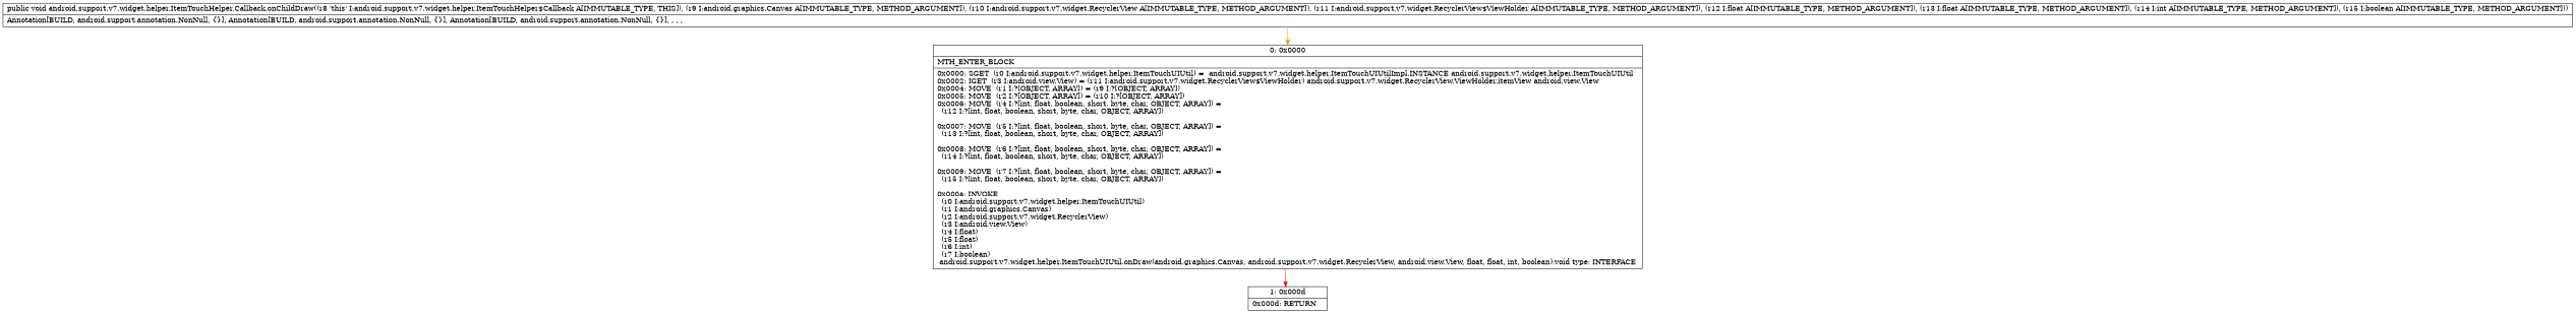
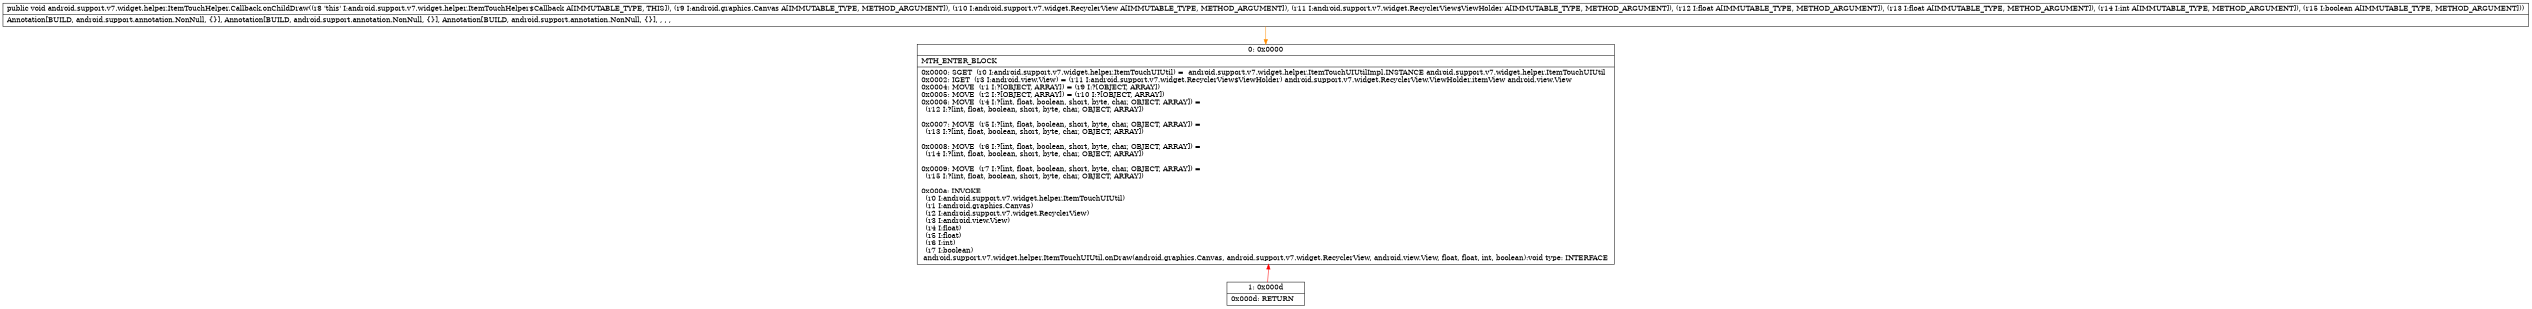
  digraph {
    node [shape=record]
    n1 [label="{0\:\ 0x0000|MTH_ENTER_BLOCK\l|0x0000: SGET  (r0 I:android.support.v7.widget.helper.ItemTouchUIUtil) =  android.support.v7.widget.helper.ItemTouchUIUtilImpl.INSTANCE android.support.v7.widget.helper.ItemTouchUIUtil \l0x0002: IGET  (r3 I:android.view.View) = (r11 I:android.support.v7.widget.RecyclerView$ViewHolder) android.support.v7.widget.RecyclerView.ViewHolder.itemView android.view.View \l0x0004: MOVE  (r1 I:?[OBJECT, ARRAY]) = (r9 I:?[OBJECT, ARRAY]) \l0x0005: MOVE  (r2 I:?[OBJECT, ARRAY]) = (r10 I:?[OBJECT, ARRAY]) \l0x0006: MOVE  (r4 I:?[int, float, boolean, short, byte, char, OBJECT, ARRAY]) = \l  (r12 I:?[int, float, boolean, short, byte, char, OBJECT, ARRAY])\l \l0x0007: MOVE  (r5 I:?[int, float, boolean, short, byte, char, OBJECT, ARRAY]) = \l  (r13 I:?[int, float, boolean, short, byte, char, OBJECT, ARRAY])\l \l0x0008: MOVE  (r6 I:?[int, float, boolean, short, byte, char, OBJECT, ARRAY]) = \l  (r14 I:?[int, float, boolean, short, byte, char, OBJECT, ARRAY])\l \l0x0009: MOVE  (r7 I:?[int, float, boolean, short, byte, char, OBJECT, ARRAY]) = \l  (r15 I:?[int, float, boolean, short, byte, char, OBJECT, ARRAY])\l \l0x000a: INVOKE  \l  (r0 I:android.support.v7.widget.helper.ItemTouchUIUtil)\l  (r1 I:android.graphics.Canvas)\l  (r2 I:android.support.v7.widget.RecyclerView)\l  (r3 I:android.view.View)\l  (r4 I:float)\l  (r5 I:float)\l  (r6 I:int)\l  (r7 I:boolean)\l android.support.v7.widget.helper.ItemTouchUIUtil.onDraw(android.graphics.Canvas, android.support.v7.widget.RecyclerView, android.view.View, float, float, int, boolean):void type: INTERFACE \l}"]
    n2 [label="{1\:\ 0x000d|0x000d: RETURN   \l}"]
    n3 [label="{public void android.support.v7.widget.helper.ItemTouchHelper.Callback.onChildDraw((r8 'this' I:android.support.v7.widget.helper.ItemTouchHelper$Callback A[IMMUTABLE_TYPE, THIS]), (r9 I:android.graphics.Canvas A[IMMUTABLE_TYPE, METHOD_ARGUMENT]), (r10 I:android.support.v7.widget.RecyclerView A[IMMUTABLE_TYPE, METHOD_ARGUMENT]), (r11 I:android.support.v7.widget.RecyclerView$ViewHolder A[IMMUTABLE_TYPE, METHOD_ARGUMENT]), (r12 I:float A[IMMUTABLE_TYPE, METHOD_ARGUMENT]), (r13 I:float A[IMMUTABLE_TYPE, METHOD_ARGUMENT]), (r14 I:int A[IMMUTABLE_TYPE, METHOD_ARGUMENT]), (r15 I:boolean A[IMMUTABLE_TYPE, METHOD_ARGUMENT]))  | Annotation[BUILD, android.support.annotation.NonNull, \{\}], Annotation[BUILD, android.support.annotation.NonNull, \{\}], Annotation[BUILD, android.support.annotation.NonNull, \{\}], , , , \l}"]
-   n1 -> n2 [color=red]
+   n2 -> n1 [color=red]
    n3 -> n1 [color=darkorange]
  }
